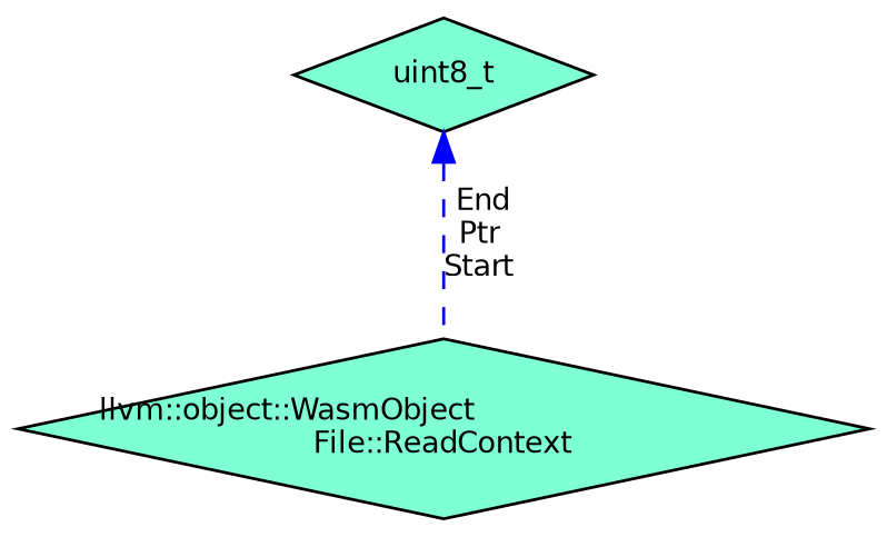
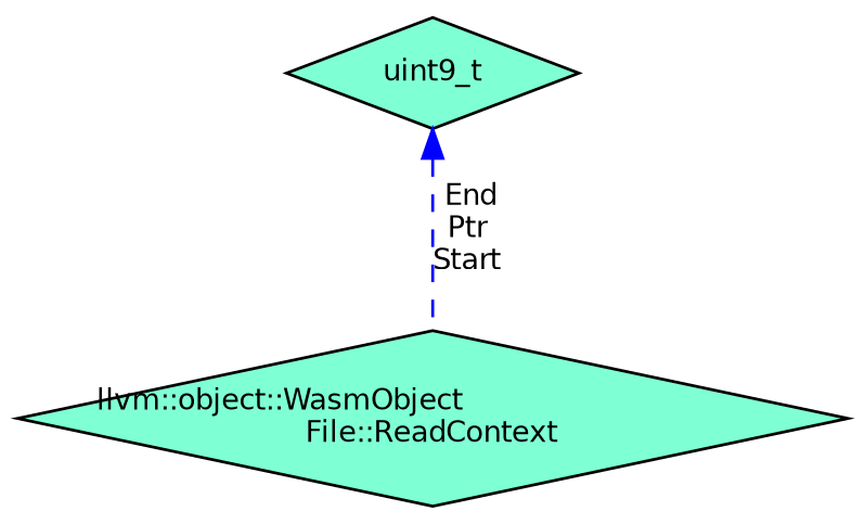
  digraph {
    node [color=black fillcolor=aquamarine fontname=Helvetica fontsize=10 shape=diamond style=filled]
    n1 [fontcolor=black height=0.2 label="llvm::object::WasmObject\lFile::ReadContext" width=0.4]
-   n2 [height=0.2 label=uint8_t width=0.4]
+   n2 [height=0.2 label=uint9_t width=0.4]
    n2 -> n1 [color=blue dir=back fontname=Helvetica fontsize=10 label=" End\nPtr\nStart" labelfontname=Helvetica labelfontsize=10 style=dashed]
  }
